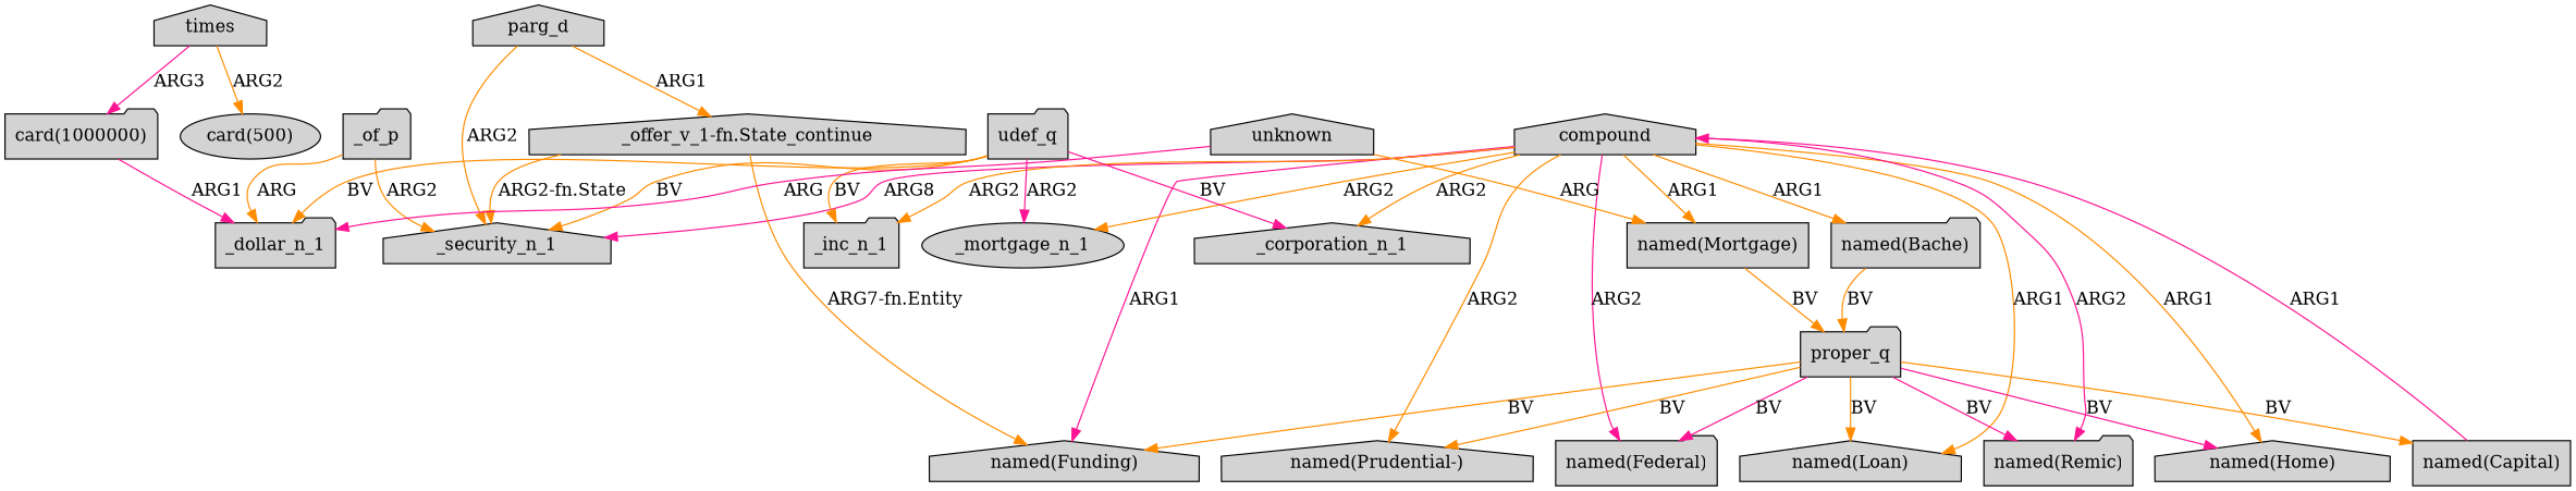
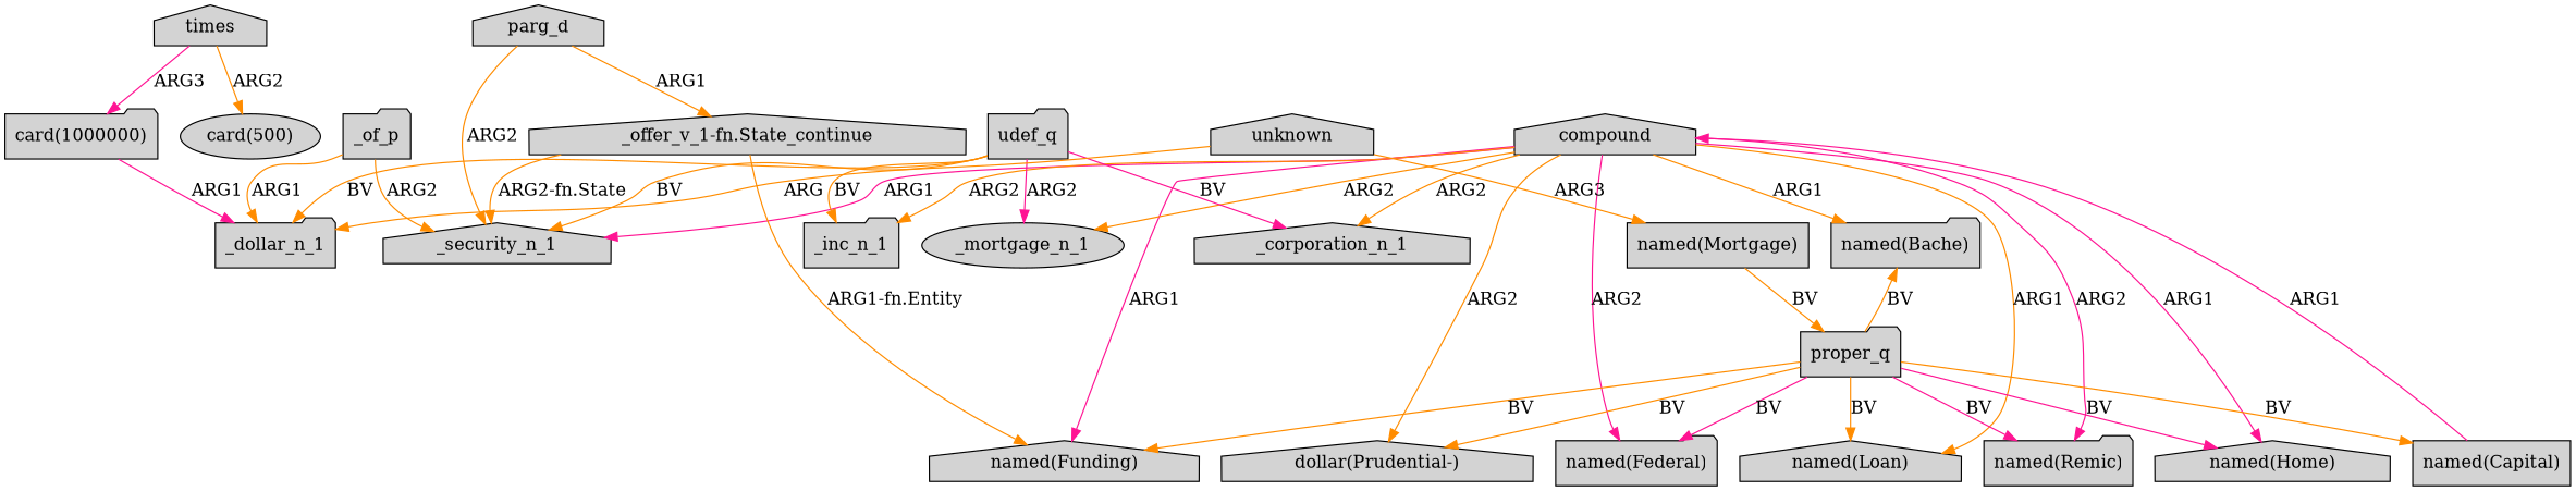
  digraph {
    node [shape=house style=filled]
    edge [color=darkorange]
    _of_p [shape=folder]
    _dollar_n_1 [shape=folder]
    _security_n_1
    compound
    "named(Funding)"
    "named(Loan)"
    "named(Bache)" [shape=folder]
    "named(Federal)" [shape=folder]
    _mortgage_n_1 [shape=ellipse]
    _inc_n_1 [shape=folder]
    "named(Home)"
    "named(Mortgage)" [shape=box]
    "named(Remic)" [shape=folder]
-   "named(Prudential-)"
+   "named(Prudential-)" [label="dollar(Prudential-)"]
    _corporation_n_1
    "named(Capital)" [shape=box]
    proper_q [shape=folder]
    "card(1000000)" [shape=folder]
    times
    "card(500)" [shape=ellipse]
    udef_q [shape=folder]
    parg_d
    "_offer_v_1-fn.State_continue"
    unknown
-   _of_p -> _dollar_n_1 [label=ARG]
+   _of_p -> _dollar_n_1 [label=ARG1]
    _of_p -> _security_n_1 [label=ARG2]
-   compound -> _security_n_1 [color=deeppink label=ARG8]
+   compound -> _security_n_1 [color=deeppink label=ARG1]
    compound -> "named(Funding)" [color=deeppink label=ARG1]
    compound -> "named(Loan)" [label=ARG1]
    compound -> "named(Bache)" [label=ARG1]
    compound -> "named(Federal)" [color=deeppink label=ARG2]
    compound -> _mortgage_n_1 [label=ARG2]
    compound -> _inc_n_1 [label=ARG2]
-   compound -> "named(Home)" [label=ARG1]
-   compound -> "named(Mortgage)" [label=ARG1]
+   compound -> "named(Home)" [color=deeppink label=ARG1]
    compound -> "named(Remic)" [color=deeppink label=ARG2]
    compound -> "named(Prudential-)" [label=ARG2]
    compound -> _corporation_n_1 [label=ARG2]
    "named(Mortgage)" -> proper_q [label=BV]
    "named(Capital)" -> compound [color=deeppink label=ARG1]
    proper_q -> "named(Funding)" [label=BV]
    proper_q -> "named(Loan)" [label=BV]
-   "named(Bache)" -> proper_q [label=BV]
+   proper_q -> "named(Bache)" [label=BV]
    proper_q -> "named(Federal)" [color=deeppink label=BV]
    proper_q -> "named(Home)" [color=deeppink label=BV]
    proper_q -> "named(Remic)" [color=deeppink label=BV]
    proper_q -> "named(Prudential-)" [label=BV]
    proper_q -> "named(Capital)" [label=BV]
    "card(1000000)" -> _dollar_n_1 [color=deeppink label=ARG1]
    times -> "card(1000000)" [color=deeppink label=ARG3]
    times -> "card(500)" [label=ARG2]
    udef_q -> _dollar_n_1 [label=BV]
    udef_q -> _security_n_1 [label=BV]
    udef_q -> _mortgage_n_1 [color=deeppink label=ARG2]
    udef_q -> _inc_n_1 [label=BV]
    udef_q -> _corporation_n_1 [color=deeppink label=BV]
    parg_d -> _security_n_1 [label=ARG2]
    parg_d -> "_offer_v_1-fn.State_continue" [label=ARG1]
    "_offer_v_1-fn.State_continue" -> _security_n_1 [label="ARG2-fn.State"]
-   "_offer_v_1-fn.State_continue" -> "named(Funding)" [label="ARG7-fn.Entity"]
-   unknown -> _dollar_n_1 [color=deeppink label=ARG]
-   unknown -> "named(Mortgage)" [label=ARG]
+   "_offer_v_1-fn.State_continue" -> "named(Funding)" [label="ARG1-fn.Entity"]
+   unknown -> _dollar_n_1 [label=ARG]
+   unknown -> "named(Mortgage)" [label=ARG3]
  }
